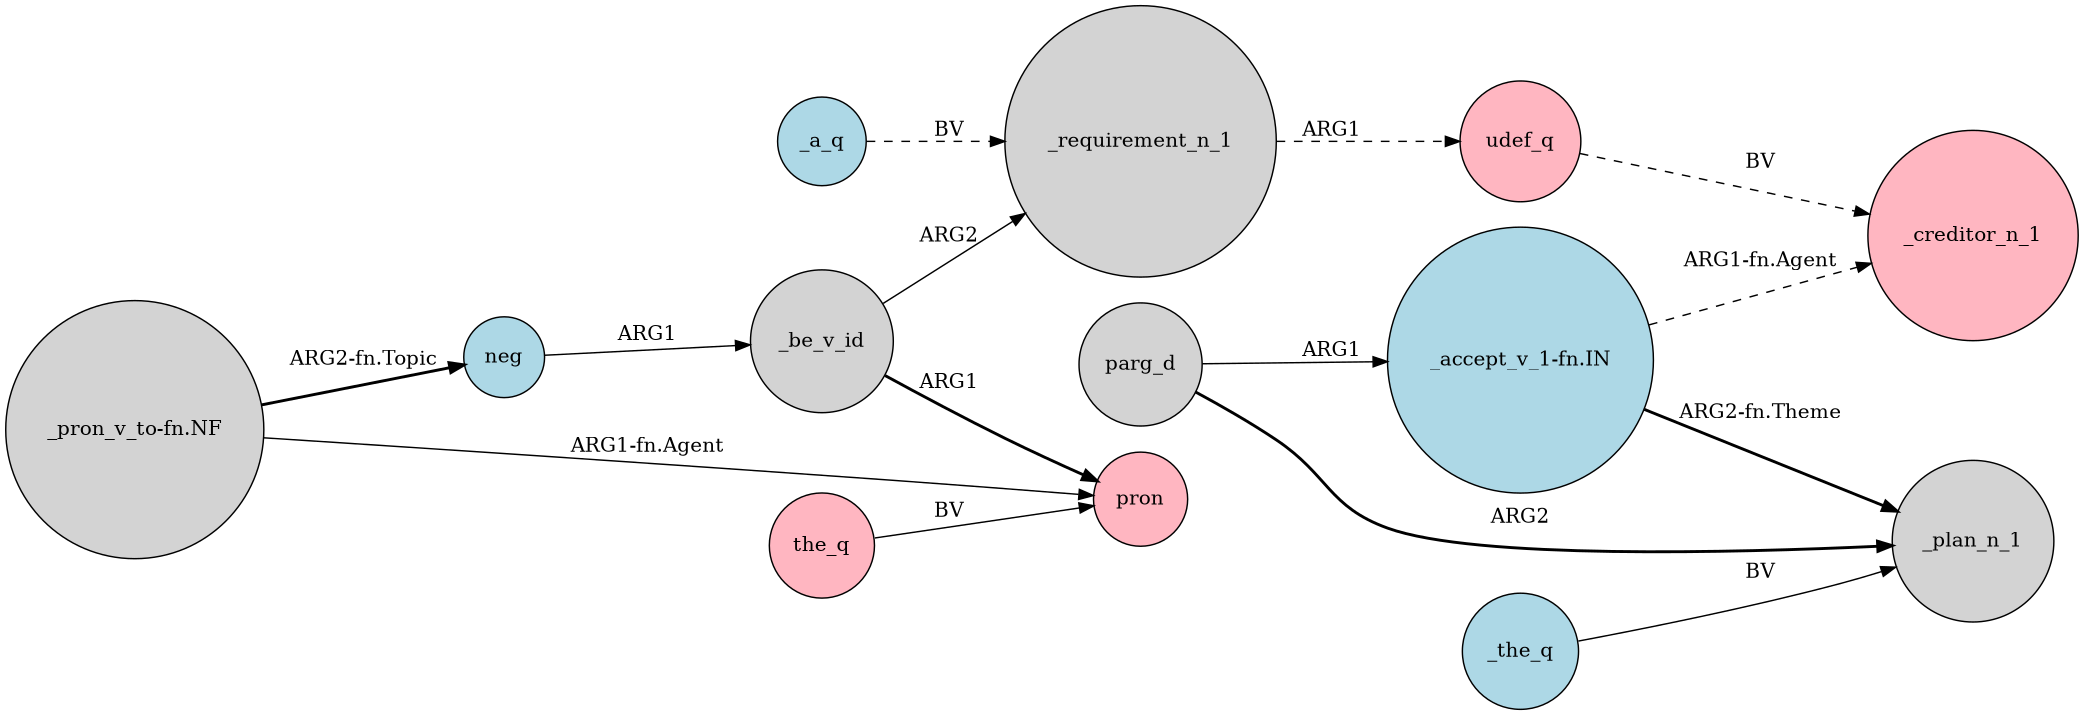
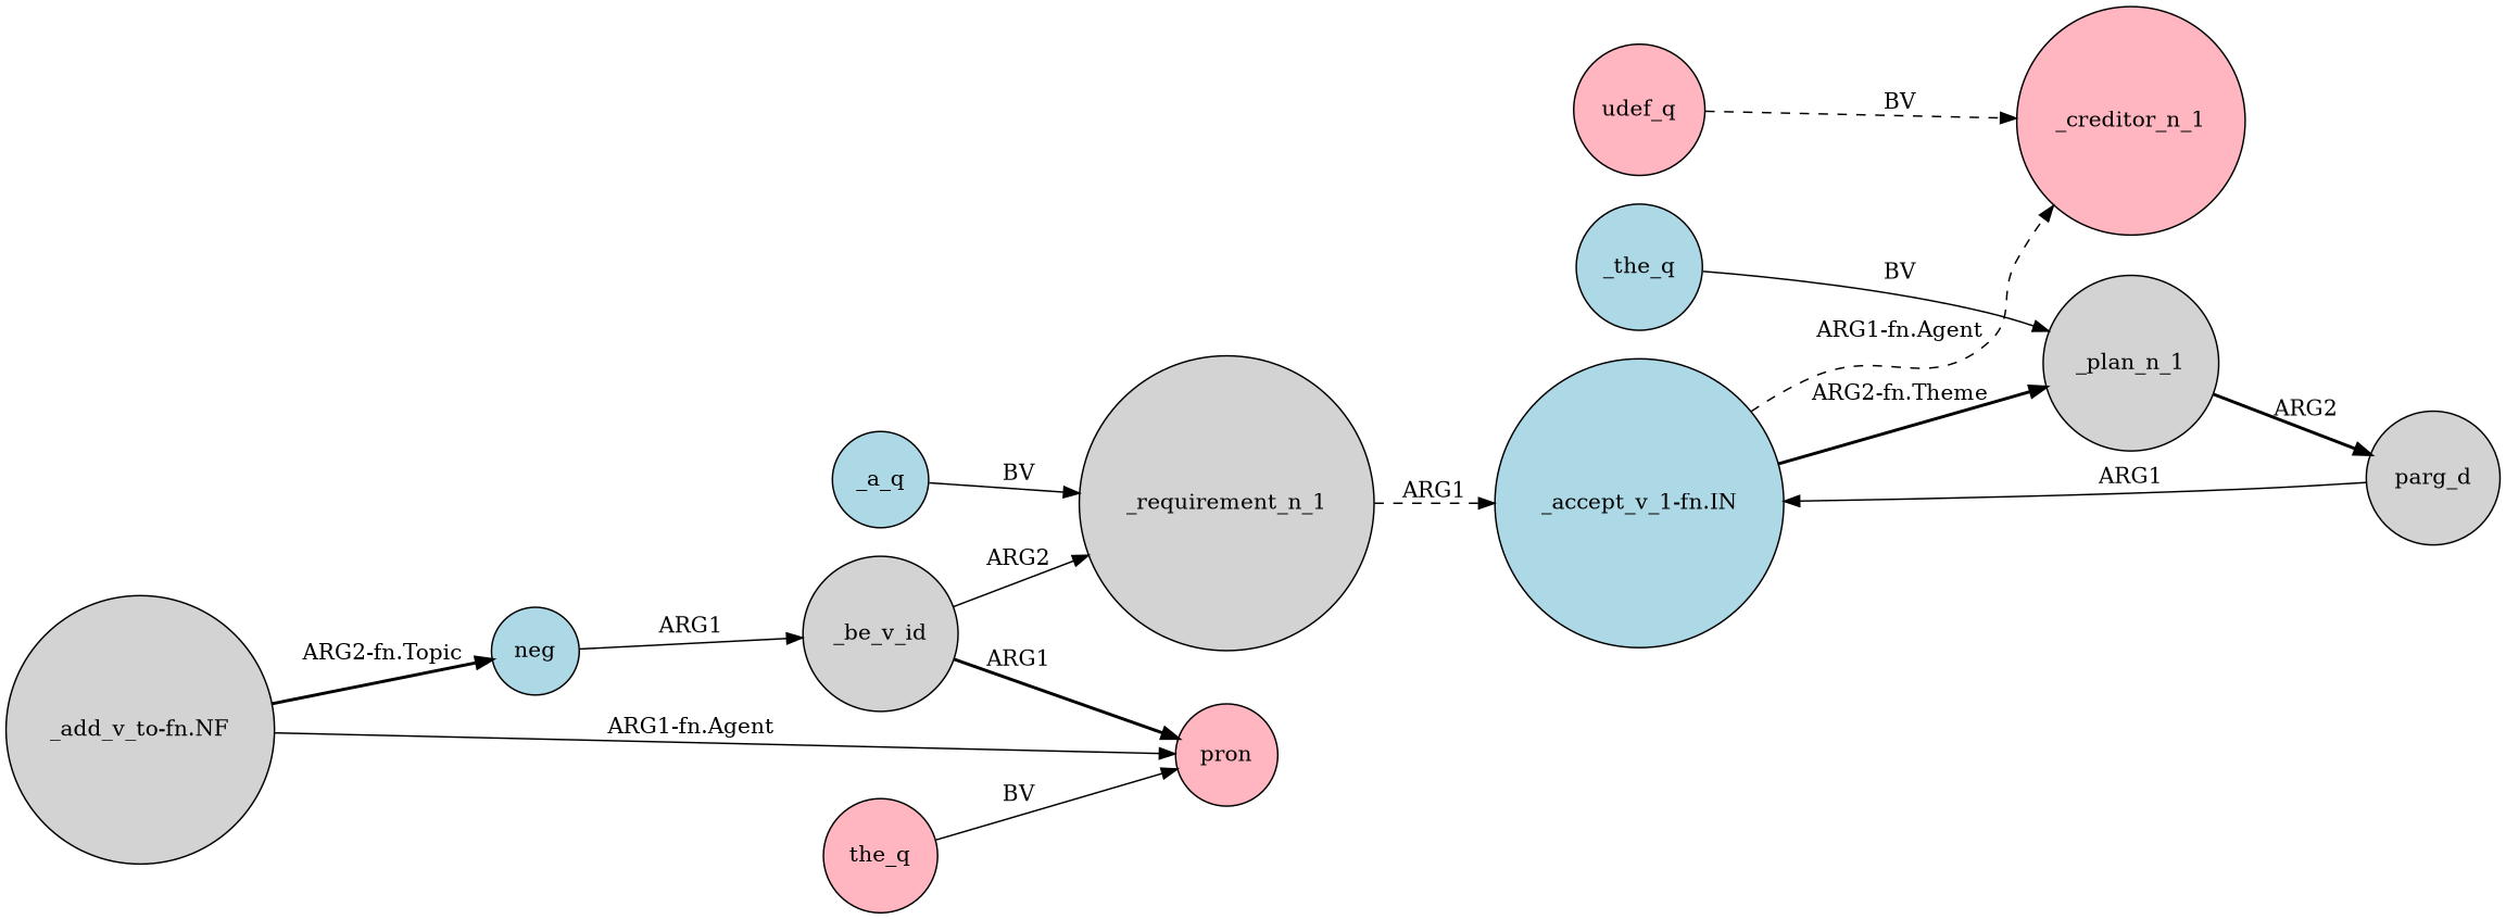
  digraph {
    rankdir=LR
    node [fillcolor=lightgrey shape=circle style=filled]
    edge [style=solid]
    udef_q [fillcolor=lightpink]
    _creditor_n_1 [fillcolor=lightpink]
    _be_v_id
    neg [fillcolor=lightblue]
    pron [fillcolor=lightpink]
    _requirement_n_1
    "_accept_v_1-fn.IN" [fillcolor=lightblue]
    parg_d
    _plan_n_1
-   "_add_v_to-fn.NF" [label="_pron_v_to-fn.NF"]
+   "_add_v_to-fn.NF"
    _a_q [fillcolor=lightblue]
    _the_q [fillcolor=lightblue]
    n13 [fillcolor=lightpink label=the_q]
    udef_q -> _creditor_n_1 [label=BV style=dashed]
    _be_v_id -> pron [label=ARG1 style=bold]
    _be_v_id -> _requirement_n_1 [label=ARG2]
    neg -> _be_v_id [label=ARG1]
-   _requirement_n_1 -> udef_q [label=ARG1 style=dashed]
+   _requirement_n_1 -> "_accept_v_1-fn.IN" [label=ARG1 style=dashed]
    "_accept_v_1-fn.IN" -> _creditor_n_1 [label="ARG1-fn.Agent" style=dashed]
    "_accept_v_1-fn.IN" -> _plan_n_1 [label="ARG2-fn.Theme" style=bold]
    parg_d -> "_accept_v_1-fn.IN" [label=ARG1]
-   parg_d -> _plan_n_1 [label=ARG2 style=bold]
+   _plan_n_1 -> parg_d [label=ARG2 style=bold]
    "_add_v_to-fn.NF" -> neg [label="ARG2-fn.Topic" style=bold]
    "_add_v_to-fn.NF" -> pron [label="ARG1-fn.Agent"]
-   _a_q -> _requirement_n_1 [label=BV style=dashed]
+   _a_q -> _requirement_n_1 [label=BV]
    _the_q -> _plan_n_1 [label=BV]
    n13 -> pron [label=BV]
  }
